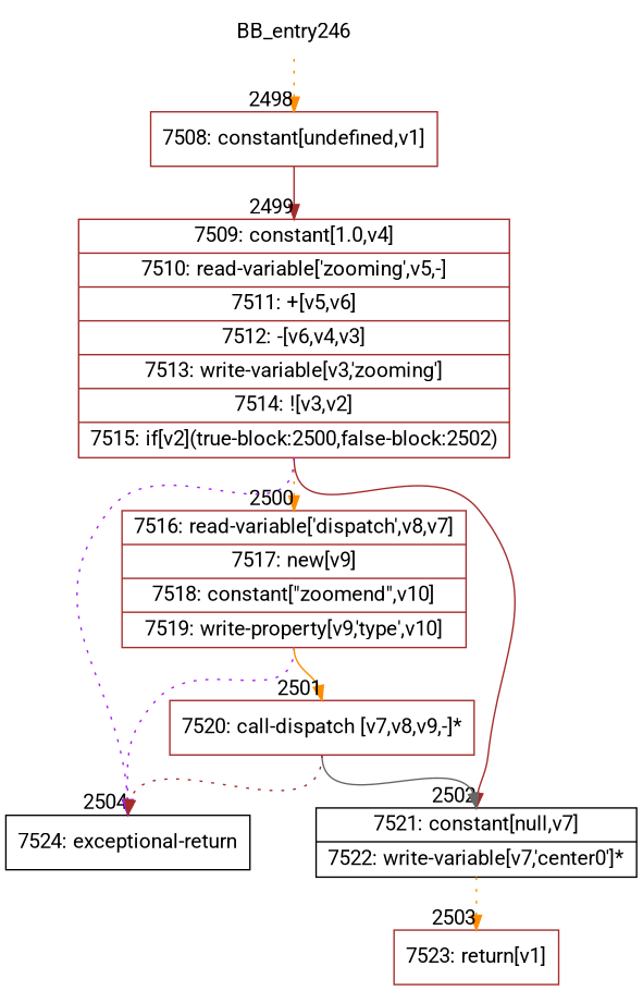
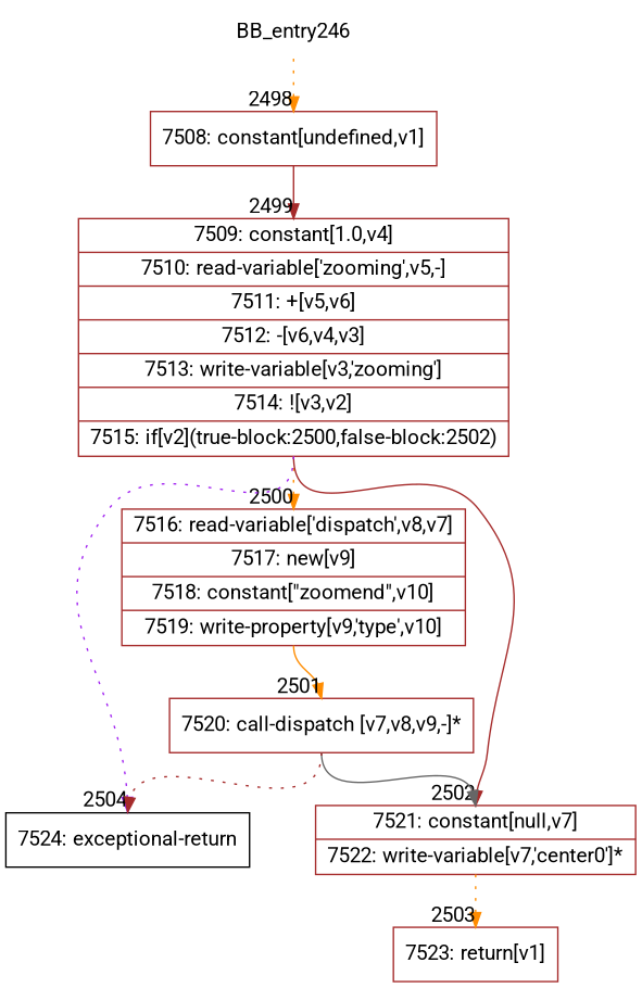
  digraph {
    fontname=Roboto
    rankdir=TD
    node [color=brown fontname=Roboto shape=record]
    edge [color=darkorange fontname=Roboto headport=n style=dotted tailport=s]
    BB_entry246 [color=black shape=none]
    n2 [label="{7508: constant[undefined,v1]}"]
    n3 [label="{7509: constant[1.0,v4]|7510: read-variable['zooming',v5,-]|7511: +[v5,v6]|7512: -[v6,v4,v3]|7513: write-variable[v3,'zooming']|7514: ![v3,v2]|7515: if[v2](true-block:2500,false-block:2502)}"]
    n4 [label="{7516: read-variable['dispatch',v8,v7]|7517: new[v9]|7518: constant[\"zoomend\",v10]|7519: write-property[v9,'type',v10]}"]
-   n5 [color=black label="{7521: constant[null,v7]|7522: write-variable[v7,'center0']*}"]
+   n5 [label="{7521: constant[null,v7]|7522: write-variable[v7,'center0']*}"]
    n6 [color=black label="{7524: exceptional-return}"]
    n7 [label="{7520: call-dispatch [v7,v8,v9,-]*}"]
    n8 [label="{7523: return[v1]}"]
    BB_entry246 -> n2 [headlabel="    2498"]
    n2 -> n3 [color=brown headlabel="      2499" style=solid]
    n3 -> n4 [headlabel="      2500"]
    n3 -> n5 [color=brown headlabel="      2502" style=solid]
    n3 -> n6 [color=purple headlabel="      2504"]
-   n4 -> n6 [color=purple]
    n4 -> n7 [headlabel="      2501" style=solid]
    n5 -> n8 [headlabel="      2503"]
    n7 -> n5 [color=gray40 style=solid]
    n7 -> n6 [color=brown]
  }
